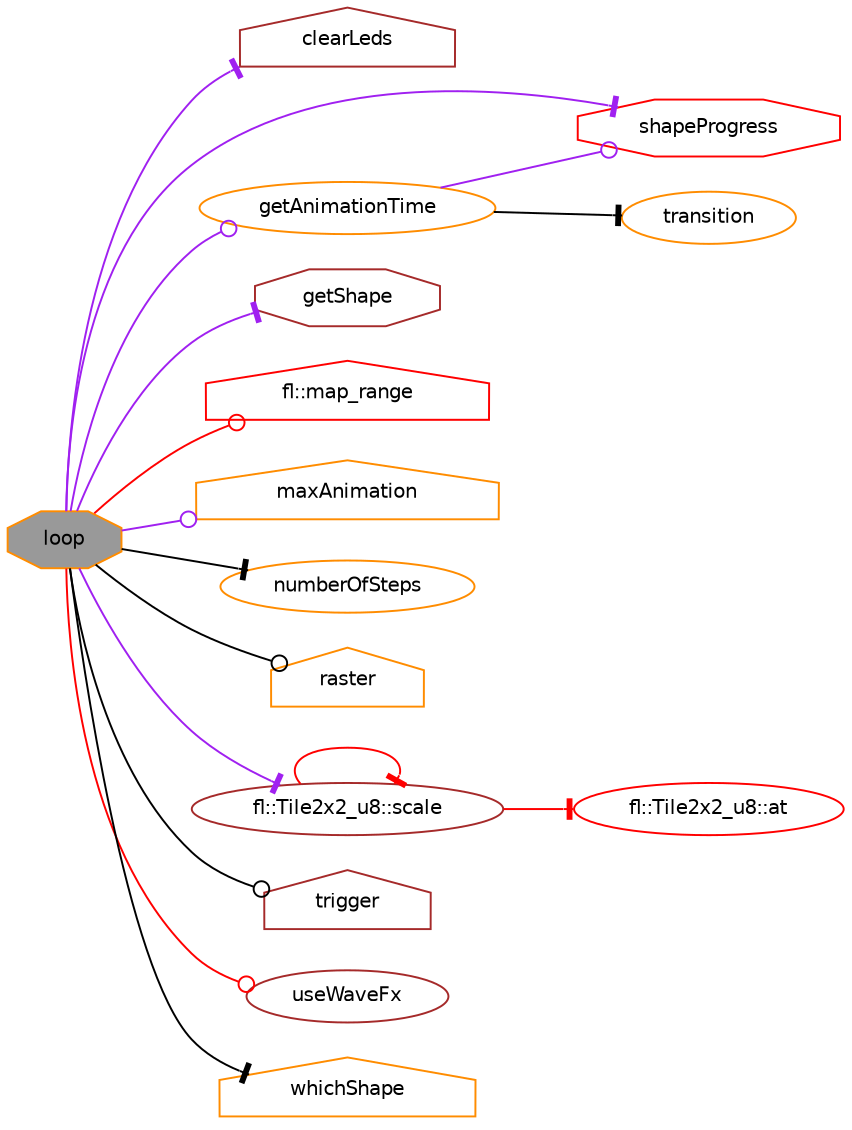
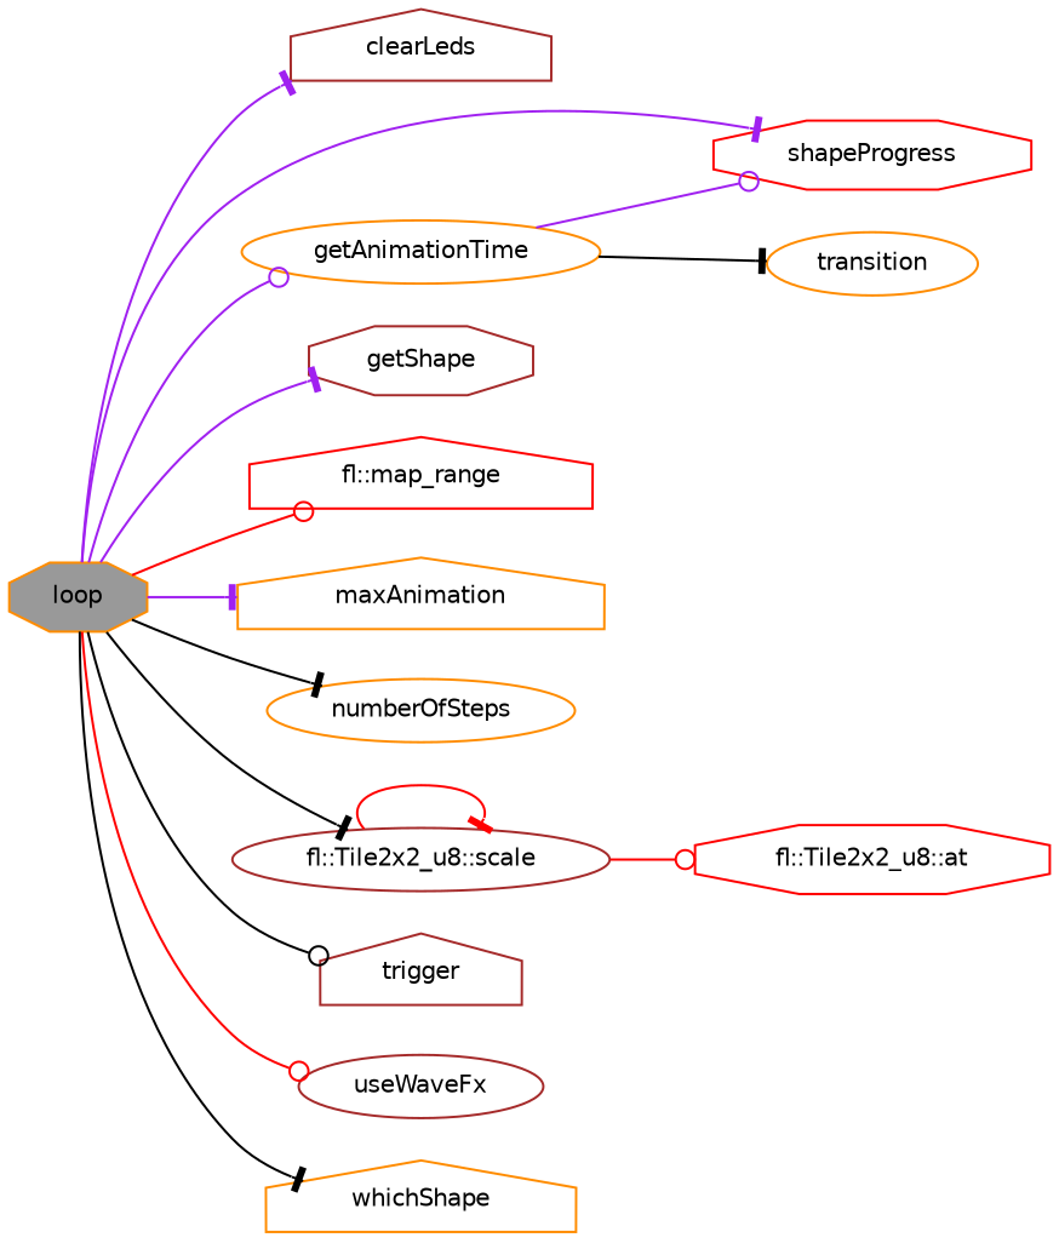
  digraph {
    rankdir=LR
    node [color=darkorange fillcolor=white fontname=Helvetica fontsize=10 shape=house style=filled]
    edge [arrowhead=tee color=purple fontname=Helvetica fontsize=10 labelfontname=Helvetica labelfontsize=10 style=solid]
    n1 [fillcolor=grey60 fontcolor=black height=0.2 label=loop shape=octagon width=0.4]
    n2 [color=brown height=0.2 label=clearLeds width=0.4]
    n3 [height=0.2 label=getAnimationTime shape=ellipse width=0.4]
    n4 [color=red height=0.2 label=shapeProgress shape=octagon width=0.4]
    n5 [color=brown height=0.2 label=getShape shape=octagon width=0.4]
    n6 [color=red height=0.2 label="fl::map_range" width=0.4]
    n7 [height=0.2 label=maxAnimation width=0.4]
    n8 [height=0.2 label=numberOfSteps shape=ellipse width=0.4]
-   n9 [height=0.2 label=raster width=0.4]
    n10 [color=brown height=0.2 label="fl::Tile2x2_u8::scale" shape=ellipse width=0.4]
    n11 [color=brown height=0.2 label=trigger width=0.4]
    n12 [color=brown height=0.2 label=useWaveFx shape=ellipse width=0.4]
    n13 [height=0.2 label=whichShape width=0.4]
    n14 [height=0.2 label=transition shape=ellipse width=0.4]
-   n15 [color=red height=0.2 label="fl::Tile2x2_u8::at" shape=ellipse width=0.4]
+   n15 [color=red height=0.2 label="fl::Tile2x2_u8::at" shape=octagon width=0.4]
    n1 -> n2
    n1 -> n3 [arrowhead=odot]
    n1 -> n4
    n1 -> n5
    n1 -> n6 [arrowhead=odot color=red]
-   n1 -> n7 [arrowhead=odot]
+   n1 -> n7
    n1 -> n8 [color=black]
-   n1 -> n9 [arrowhead=odot color=black]
-   n1 -> n10
+   n1 -> n10 [color=black]
    n1 -> n11 [arrowhead=odot color=black]
    n1 -> n12 [arrowhead=odot color=red]
    n1 -> n13 [color=black]
    n3 -> n4 [arrowhead=odot]
    n3 -> n14 [color=black]
    n10 -> n10 [color=red]
-   n10 -> n15 [color=red]
+   n10 -> n15 [arrowhead=odot color=red]
  }
